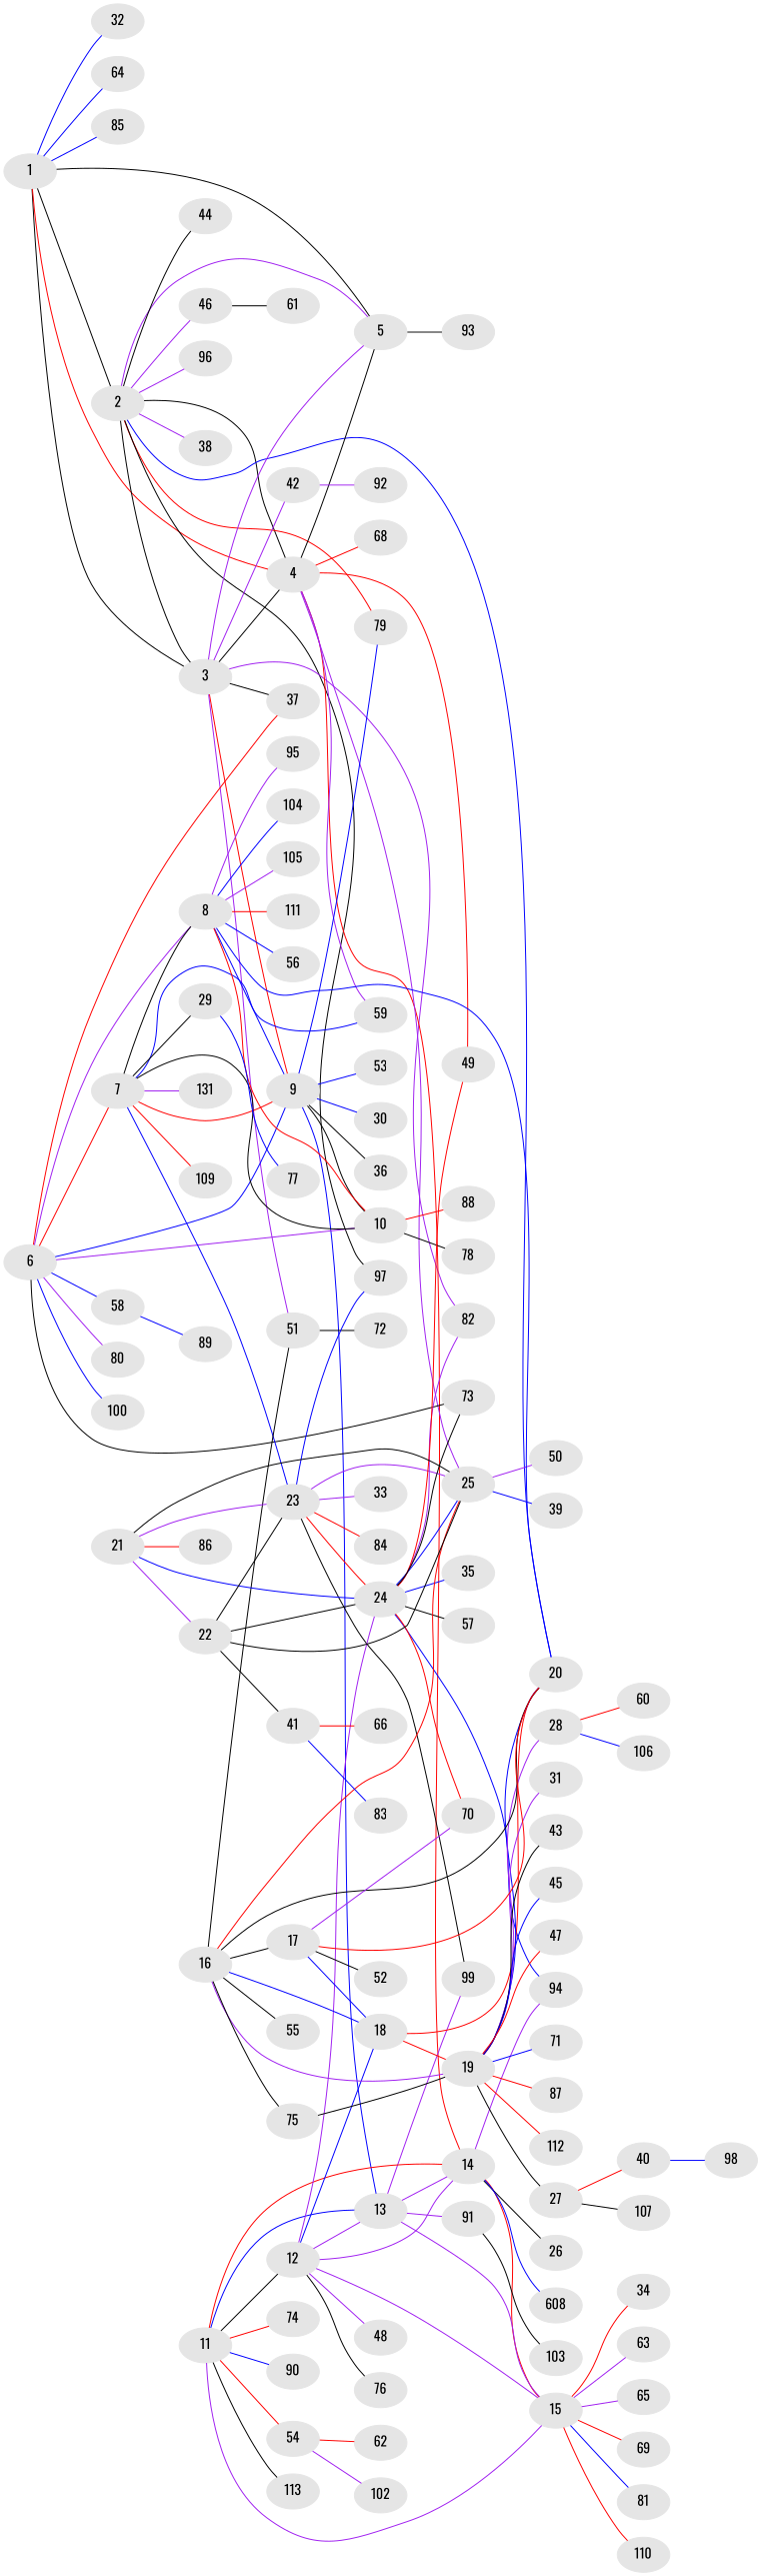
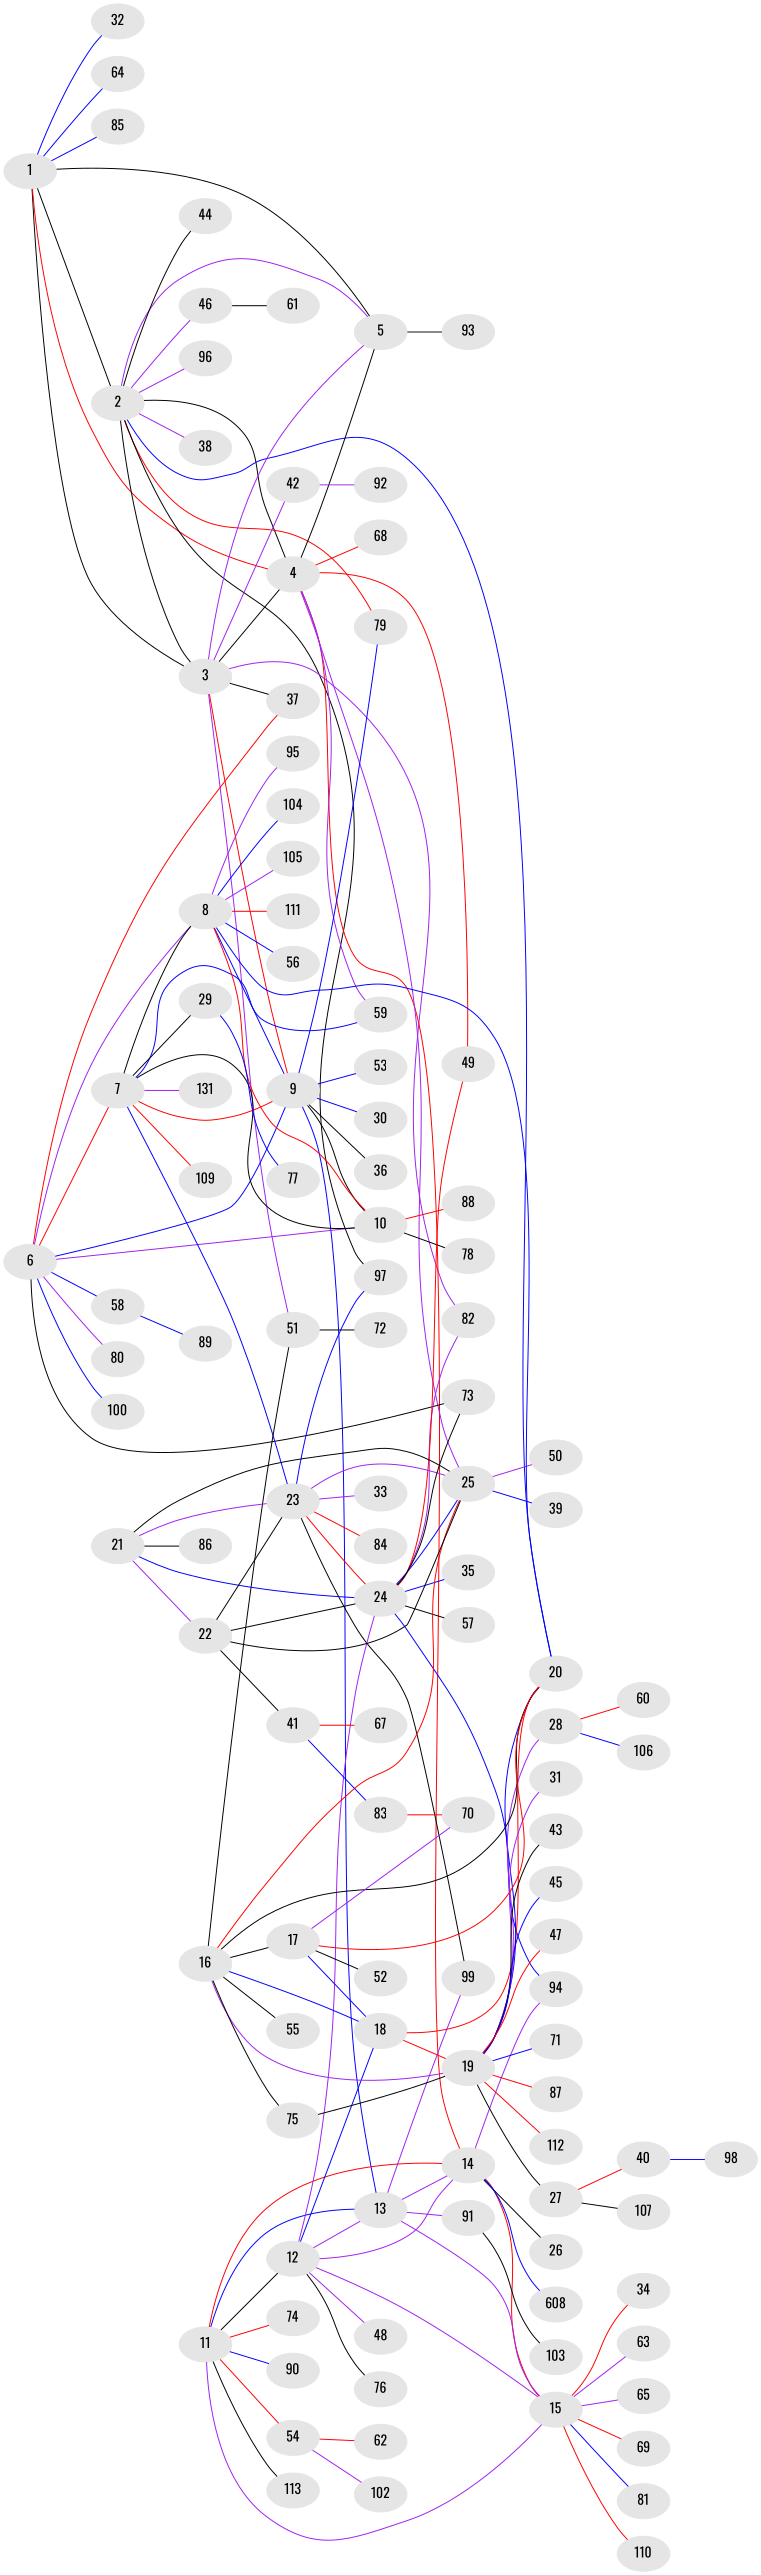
  graph {
    fontname=Oswald
    rankdir=LR
    node [color=gray90 fontname=Oswald style=filled]
    edge [color=black fontname=Oswald]
    1
    2
    3
    4
    5
    32
    64
    85
    20
    38
    44
    46
    79
    96
    97
    9
    37
    42
    51
    82
    14
    25
    49
    59
    68
    93
    61
    10
    13
    30
    36
    53
    92
    72
    15
    26
    94
    n38 [label=608]
    39
    50
    6
    7
    8
    58
    73
    80
    100
    23
    29
    n50 [label=131]
    109
    56
    95
    104
    105
    111
    78
    88
    89
    24
    99
    33
    84
    77
    91
    11
    12
    54
    74
    90
    113
    18
    48
    76
    34
    63
    65
    69
    81
    110
    62
    102
    19
    70
    35
    57
    103
    16
    17
    55
    75
    52
    27
    28
    31
    43
    45
    47
    71
    87
    112
    40
    107
    60
    106
    21
    22
    86
    41
-   66
+   66 [label=67]
    83
    98
    1 -- 2
    1 -- 3
    1 -- 4 [color=red]
    1 -- 5
    1 -- 32 [color=blue]
    1 -- 64 [color=blue]
    1 -- 85 [color=blue]
    2 -- 3
    2 -- 4
    2 -- 5 [color=purple]
    2 -- 20 [color=blue]
    2 -- 38 [color=purple]
    2 -- 44
    2 -- 46 [color=purple]
    2 -- 79 [color=red]
    2 -- 96 [color=purple]
    2 -- 97
    3 -- 4
    3 -- 5 [color=purple]
    3 -- 9 [color=red]
    3 -- 37
    3 -- 42 [color=purple]
    3 -- 51 [color=purple]
    3 -- 82 [color=purple]
    4 -- 5
    4 -- 14 [color=red]
    4 -- 25 [color=purple]
    4 -- 49 [color=red]
    4 -- 59 [color=purple]
    4 -- 68 [color=red]
    5 -- 93
    46 -- 61
    9 -- 79 [color=blue]
    9 -- 10
    9 -- 13 [color=blue]
    9 -- 30 [color=blue]
    9 -- 36
    9 -- 53 [color=blue]
    42 -- 92 [color=purple]
    51 -- 72
    14 -- 15 [color=red]
    14 -- 26
    14 -- 94 [color=purple]
    14 -- n38 [color=blue]
    25 -- 39 [color=blue]
    25 -- 50 [color=purple]
    10 -- 78
    10 -- 88 [color=red]
    13 -- 14 [color=purple]
    13 -- 15 [color=purple]
    13 -- 99 [color=purple]
    13 -- 91 [color=purple]
    15 -- 34 [color=red]
    15 -- 63 [color=purple]
    15 -- 65 [color=purple]
    15 -- 69 [color=red]
    15 -- 81 [color=blue]
    15 -- 110 [color=red]
    6 -- 9 [color=blue]
    6 -- 37 [color=red]
    6 -- 10 [color=purple]
    6 -- 7 [color=red]
    6 -- 8 [color=purple]
    6 -- 58 [color=blue]
    6 -- 73
    6 -- 80 [color=purple]
    6 -- 100 [color=blue]
    7 -- 9 [color=red]
    7 -- 59 [color=blue]
    7 -- 10
    7 -- 8
    7 -- 23 [color=blue]
    7 -- 29
    7 -- n50 [color=purple]
    7 -- 109 [color=red]
    8 -- 20 [color=blue]
    8 -- 9 [color=blue]
    8 -- 10 [color=red]
    8 -- 56 [color=blue]
    8 -- 95 [color=purple]
    8 -- 104 [color=blue]
    8 -- 105 [color=purple]
    8 -- 111 [color=red]
    58 -- 89 [color=blue]
    23 -- 97 [color=blue]
    23 -- 25 [color=purple]
    23 -- 24 [color=red]
    23 -- 99
    23 -- 33 [color=purple]
    23 -- 84 [color=red]
    29 -- 77 [color=blue]
    24 -- 82 [color=purple]
    24 -- 25 [color=blue]
    24 -- 49 [color=red]
    24 -- 94 [color=blue]
    24 -- 73
-   24 -- 70 [color=red]
+   83 -- 70 [color=red]
    24 -- 35 [color=blue]
    24 -- 57
    91 -- 103
    11 -- 14 [color=red]
    11 -- 13 [color=blue]
    11 -- 15 [color=purple]
    11 -- 12
    11 -- 54 [color=red]
    11 -- 74 [color=red]
    11 -- 90 [color=blue]
    11 -- 113
    12 -- 14 [color=purple]
    12 -- 13 [color=purple]
    12 -- 15 [color=purple]
    12 -- 24 [color=purple]
    12 -- 18 [color=blue]
    12 -- 48 [color=purple]
    12 -- 76
    54 -- 62 [color=red]
    54 -- 102 [color=purple]
    18 -- 20 [color=red]
    18 -- 19 [color=red]
    19 -- 20 [color=blue]
    19 -- 27
    19 -- 28 [color=purple]
    19 -- 31 [color=purple]
    19 -- 43
    19 -- 45 [color=blue]
    19 -- 47 [color=red]
    19 -- 71 [color=blue]
    19 -- 87 [color=red]
    19 -- 112 [color=red]
    16 -- 20
    16 -- 51
    16 -- 25 [color=red]
    16 -- 18 [color=blue]
    16 -- 19 [color=purple]
    16 -- 17
    16 -- 55
    16 -- 75
    17 -- 20 [color=red]
    17 -- 18 [color=blue]
    17 -- 70 [color=purple]
    17 -- 52
    75 -- 19
    27 -- 40 [color=red]
    27 -- 107
    28 -- 60 [color=red]
    28 -- 106 [color=blue]
    40 -- 98 [color=blue]
    21 -- 25
    21 -- 23 [color=purple]
    21 -- 24 [color=blue]
    21 -- 22 [color=purple]
-   21 -- 86 [color=red]
+   21 -- 86
    22 -- 25
    22 -- 23
    22 -- 24
    22 -- 41
    41 -- 66 [color=red]
    41 -- 83 [color=blue]
  }
